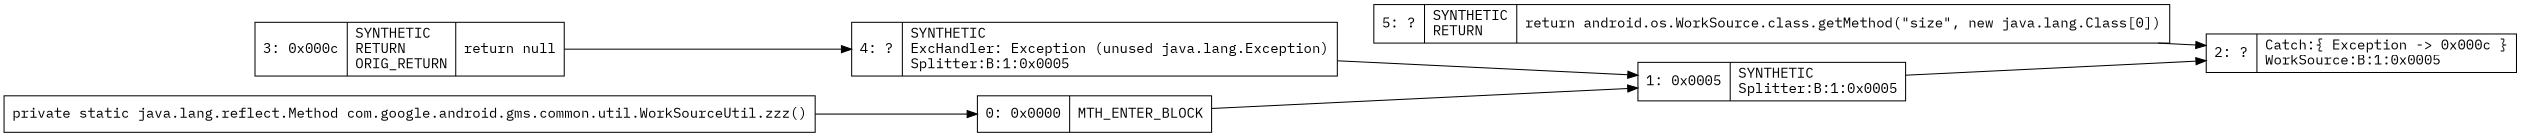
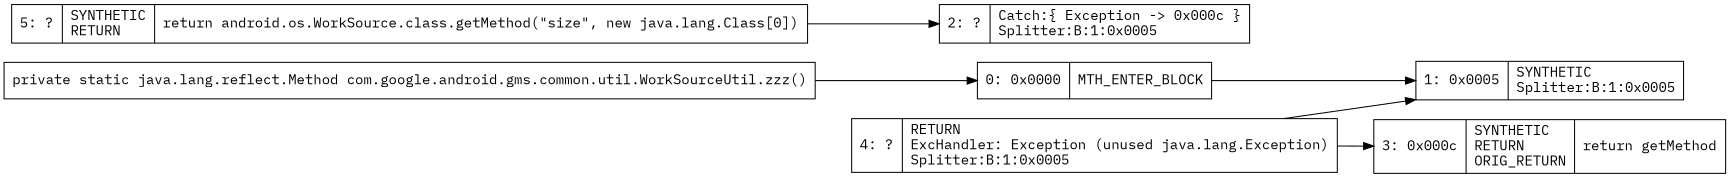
  digraph {
    fontname="IBM Plex Mono"
    rankdir=LR
    node [fontname="IBM Plex Mono" shape=record]
    edge [fontname="IBM Plex Mono"]
    n1 [label="{0\:\ 0x0000|MTH_ENTER_BLOCK\l}"]
    n2 [label="{1\:\ 0x0005|SYNTHETIC\lSplitter:B:1:0x0005\l}"]
-   n3 [label="{2\:\ ?|Catch:\{ Exception \-\> 0x000c \}\lWorkSource:B:1:0x0005\l}"]
-   n4 [label="{4\:\ ?|SYNTHETIC\lExcHandler: Exception (unused java.lang.Exception)\lSplitter:B:1:0x0005\l}"]
-   n5 [label="{3\:\ 0x000c|SYNTHETIC\lRETURN\lORIG_RETURN\l|return null\l}"]
+   n3 [label="{2\:\ ?|Catch:\{ Exception \-\> 0x000c \}\lSplitter:B:1:0x0005\l}"]
+   n4 [label="{4\:\ ?|RETURN\lExcHandler: Exception (unused java.lang.Exception)\lSplitter:B:1:0x0005\l}"]
+   n5 [label="{3\:\ 0x000c|SYNTHETIC\lRETURN\lORIG_RETURN\l|return getMethod\l}"]
    n6 [label="{5\:\ ?|SYNTHETIC\lRETURN\l|return android.os.WorkSource.class.getMethod(\"size\", new java.lang.Class[0])\l}"]
    n7 [label="{private static java.lang.reflect.Method com.google.android.gms.common.util.WorkSourceUtil.zzz() }"]
    n1 -> n2
-   n2 -> n3
    n4 -> n2
-   n5 -> n4
+   n4 -> n5
    n6 -> n3
    n7 -> n1
  }
